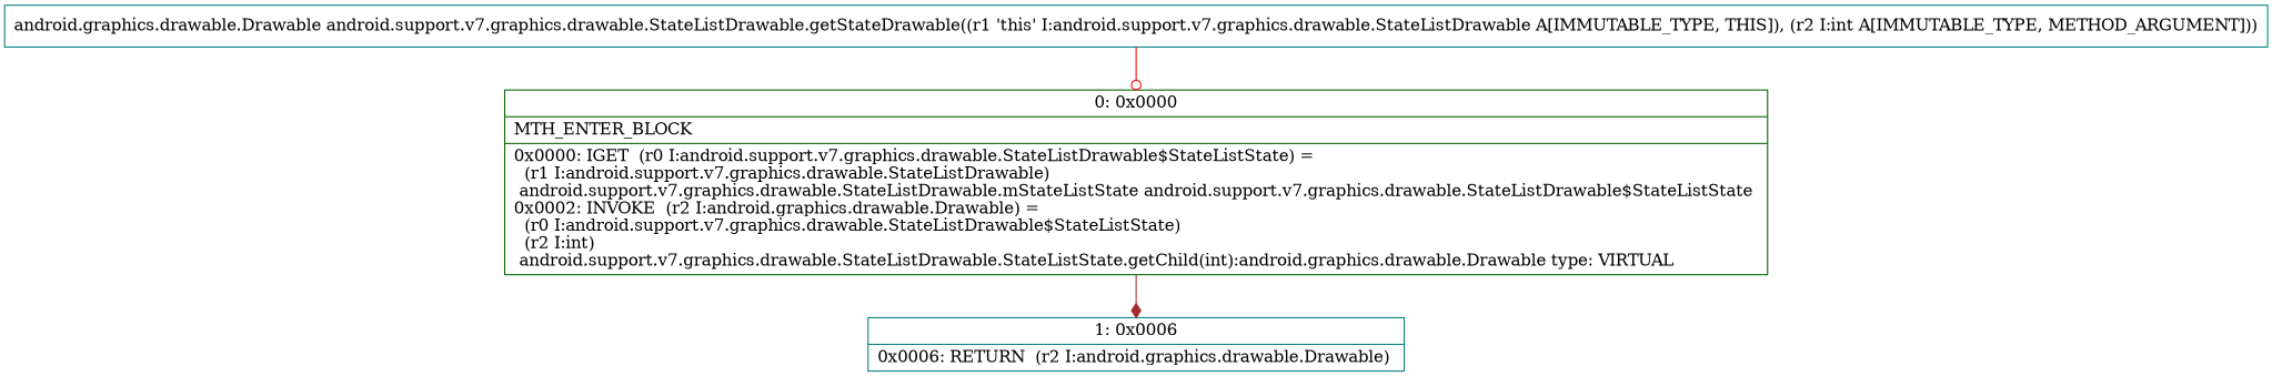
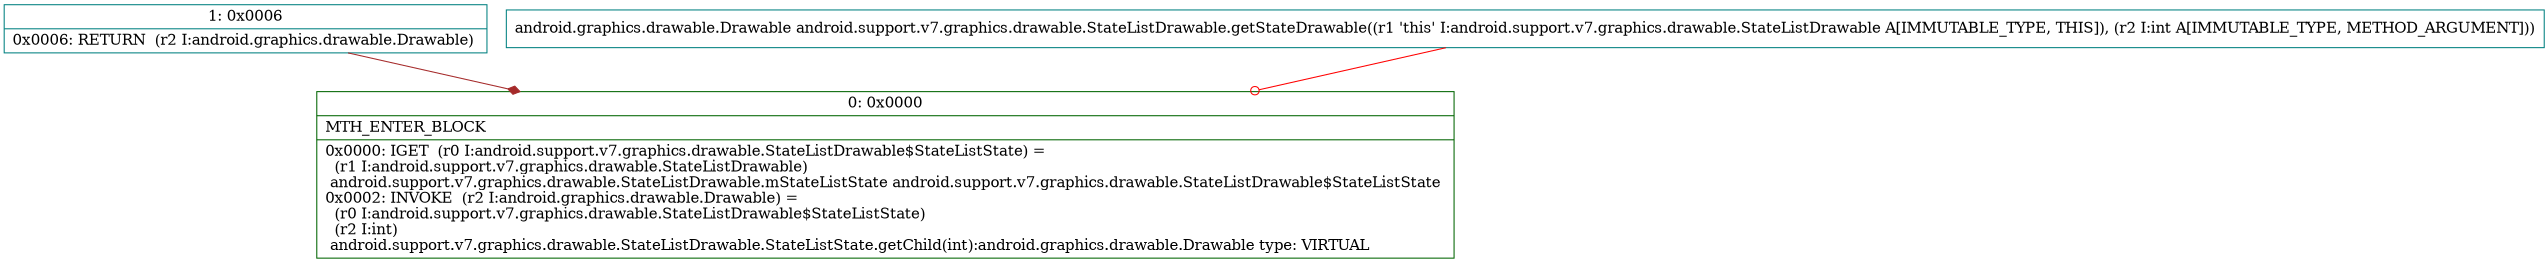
  digraph {
    node [shape=record color=teal]
    n1 [label="{0\:\ 0x0000|MTH_ENTER_BLOCK\l|0x0000: IGET  (r0 I:android.support.v7.graphics.drawable.StateListDrawable$StateListState) = \l  (r1 I:android.support.v7.graphics.drawable.StateListDrawable)\l android.support.v7.graphics.drawable.StateListDrawable.mStateListState android.support.v7.graphics.drawable.StateListDrawable$StateListState \l0x0002: INVOKE  (r2 I:android.graphics.drawable.Drawable) = \l  (r0 I:android.support.v7.graphics.drawable.StateListDrawable$StateListState)\l  (r2 I:int)\l android.support.v7.graphics.drawable.StateListDrawable.StateListState.getChild(int):android.graphics.drawable.Drawable type: VIRTUAL \l}" color=darkgreen]
    n2 [label="{1\:\ 0x0006|0x0006: RETURN  (r2 I:android.graphics.drawable.Drawable) \l}"]
    n3 [label="{android.graphics.drawable.Drawable android.support.v7.graphics.drawable.StateListDrawable.getStateDrawable((r1 'this' I:android.support.v7.graphics.drawable.StateListDrawable A[IMMUTABLE_TYPE, THIS]), (r2 I:int A[IMMUTABLE_TYPE, METHOD_ARGUMENT])) }"]
-   n1 -> n2 [color=brown arrowhead=diamond]
+   n2 -> n1 [color=brown arrowhead=diamond]
    n3 -> n1 [color=red arrowhead=odot]
  }
